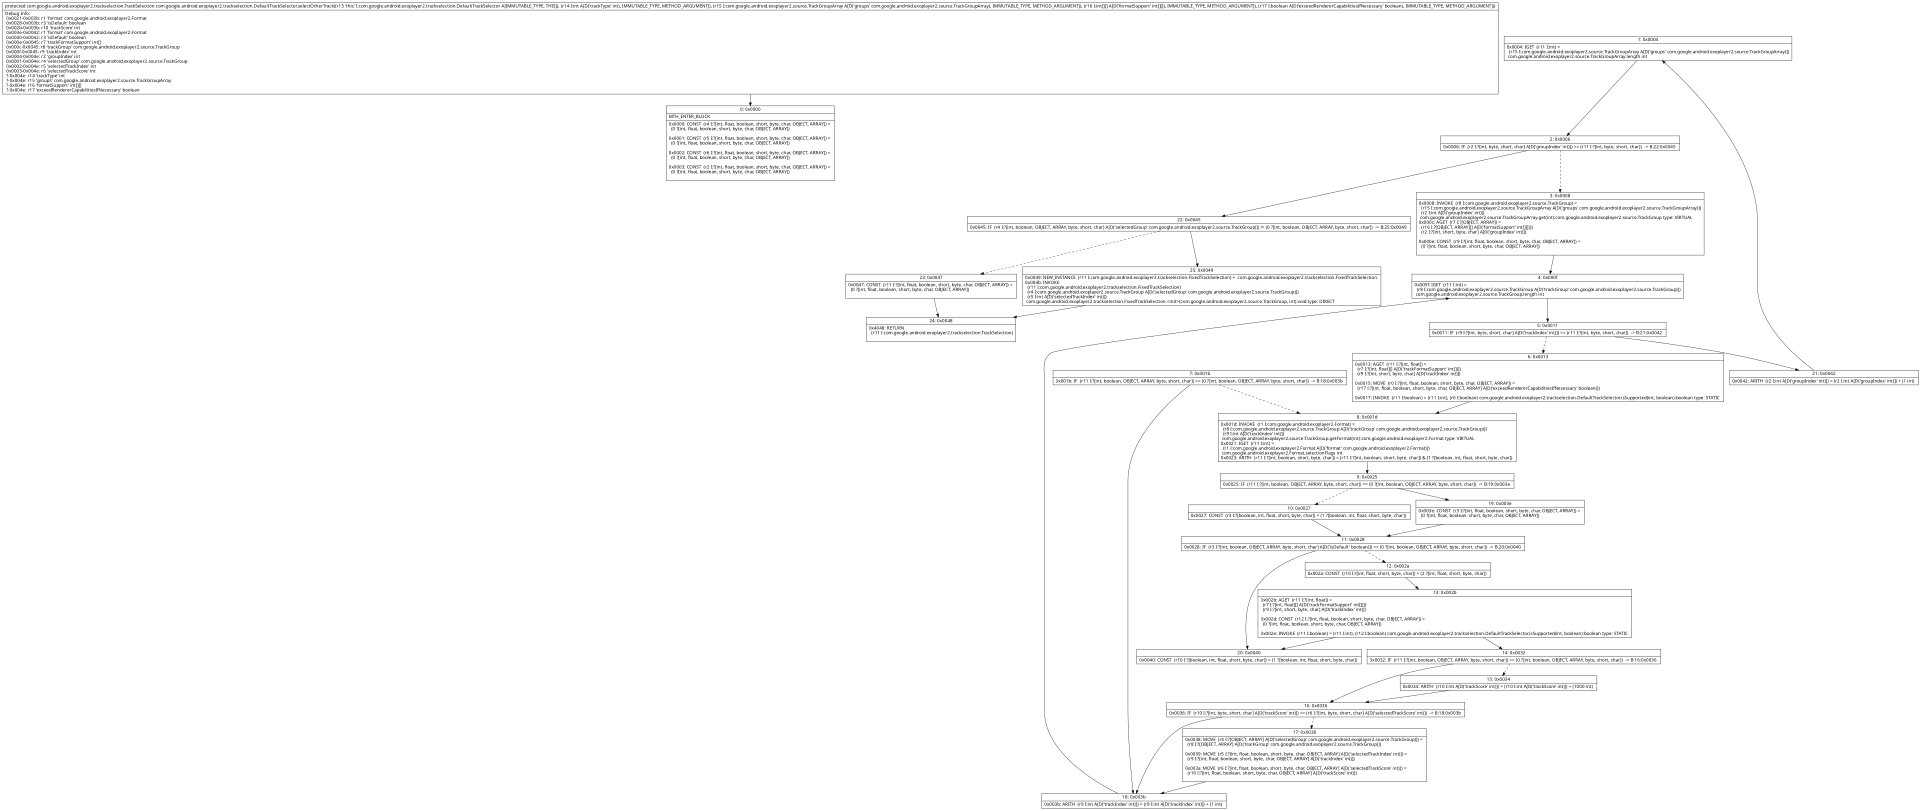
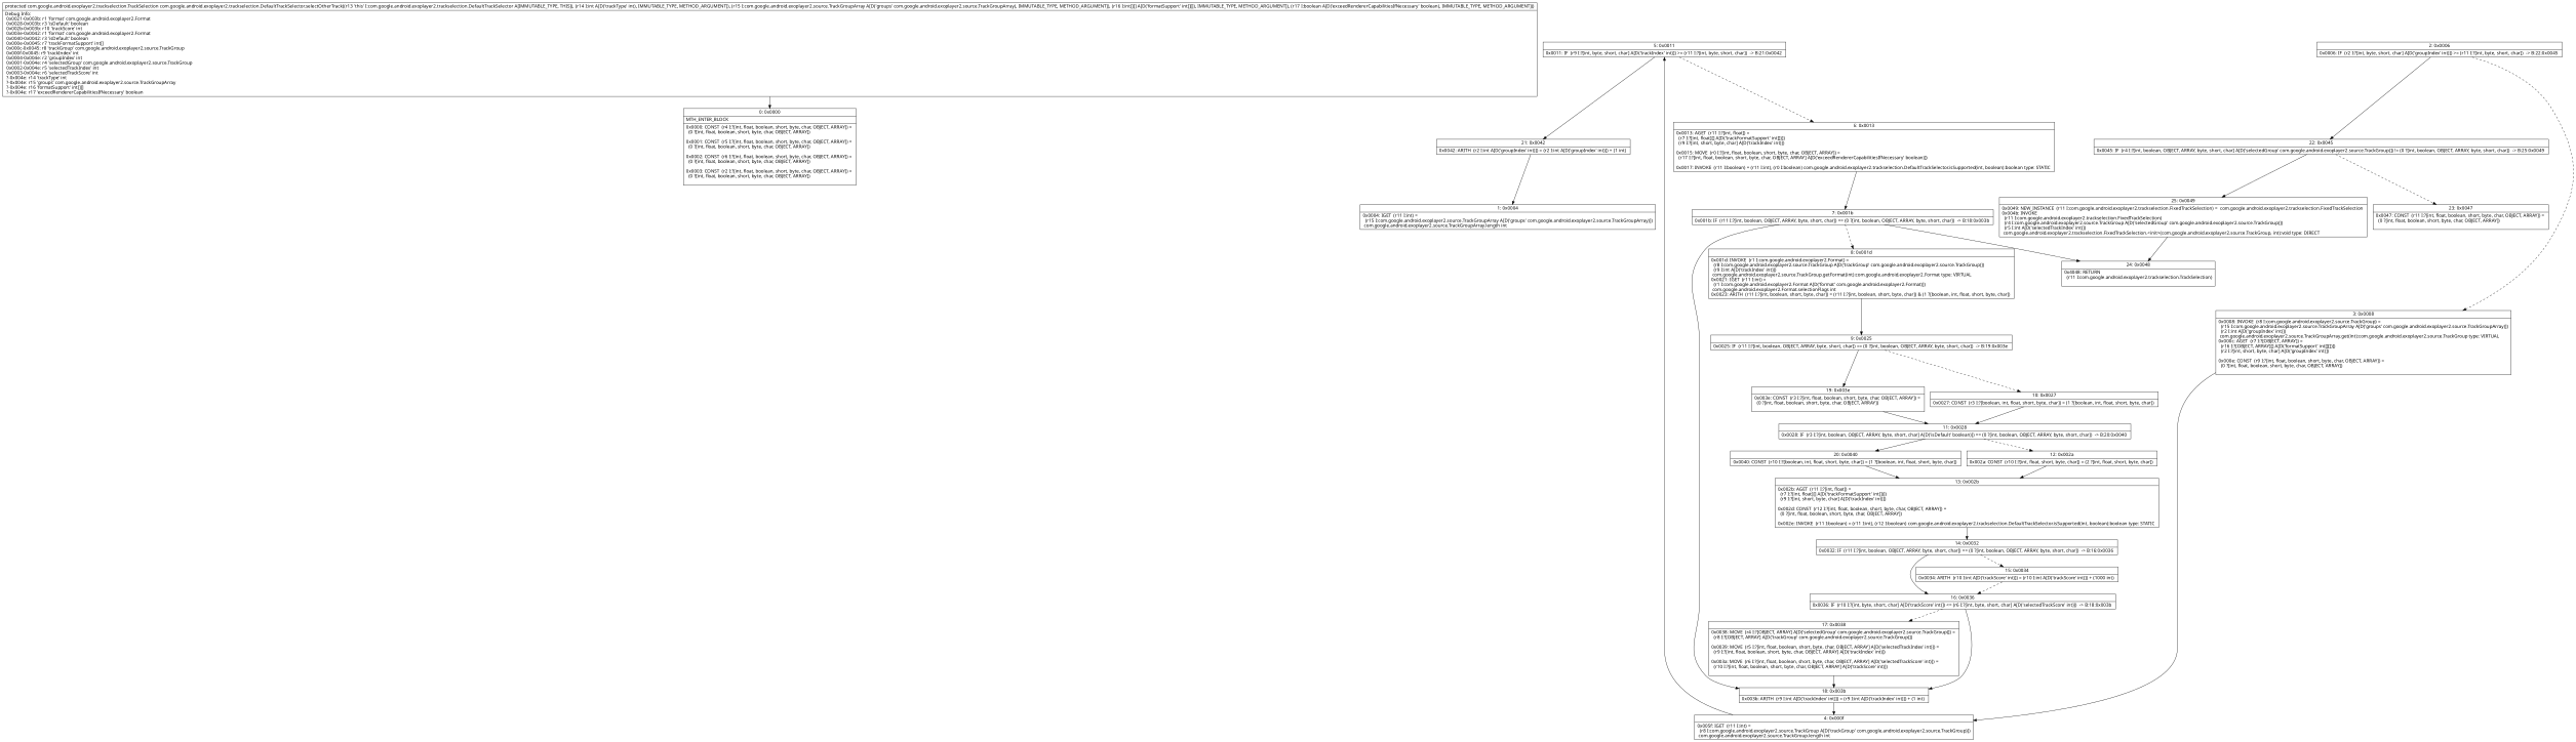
  digraph {
    fontname="Noto Sans"
    node [fontname="Noto Sans" shape=record]
    edge [fontname="Noto Sans"]
    n1 [label="{0\:\ 0x0000|MTH_ENTER_BLOCK\l|0x0000: CONST  (r4 I:?[int, float, boolean, short, byte, char, OBJECT, ARRAY]) = \l  (0 ?[int, float, boolean, short, byte, char, OBJECT, ARRAY])\l \l0x0001: CONST  (r5 I:?[int, float, boolean, short, byte, char, OBJECT, ARRAY]) = \l  (0 ?[int, float, boolean, short, byte, char, OBJECT, ARRAY])\l \l0x0002: CONST  (r6 I:?[int, float, boolean, short, byte, char, OBJECT, ARRAY]) = \l  (0 ?[int, float, boolean, short, byte, char, OBJECT, ARRAY])\l \l0x0003: CONST  (r2 I:?[int, float, boolean, short, byte, char, OBJECT, ARRAY]) = \l  (0 ?[int, float, boolean, short, byte, char, OBJECT, ARRAY])\l \l}"]
    n2 [label="{1\:\ 0x0004|0x0004: IGET  (r11 I:int) = \l  (r15 I:com.google.android.exoplayer2.source.TrackGroupArray A[D('groups' com.google.android.exoplayer2.source.TrackGroupArray)])\l com.google.android.exoplayer2.source.TrackGroupArray.length int \l}"]
    n3 [label="{2\:\ 0x0006|0x0006: IF  (r2 I:?[int, byte, short, char] A[D('groupIndex' int)]) \>= (r11 I:?[int, byte, short, char])  \-\> B:22:0x0045 \l}"]
    n4 [label="{3\:\ 0x0008|0x0008: INVOKE  (r8 I:com.google.android.exoplayer2.source.TrackGroup) = \l  (r15 I:com.google.android.exoplayer2.source.TrackGroupArray A[D('groups' com.google.android.exoplayer2.source.TrackGroupArray)])\l  (r2 I:int A[D('groupIndex' int)])\l com.google.android.exoplayer2.source.TrackGroupArray.get(int):com.google.android.exoplayer2.source.TrackGroup type: VIRTUAL \l0x000c: AGET  (r7 I:?[OBJECT, ARRAY]) = \l  (r16 I:?[OBJECT, ARRAY][] A[D('formatSupport' int[][])])\l  (r2 I:?[int, short, byte, char] A[D('groupIndex' int)])\l \l0x000e: CONST  (r9 I:?[int, float, boolean, short, byte, char, OBJECT, ARRAY]) = \l  (0 ?[int, float, boolean, short, byte, char, OBJECT, ARRAY])\l \l}"]
    n5 [label="{22\:\ 0x0045|0x0045: IF  (r4 I:?[int, boolean, OBJECT, ARRAY, byte, short, char] A[D('selectedGroup' com.google.android.exoplayer2.source.TrackGroup)]) != (0 ?[int, boolean, OBJECT, ARRAY, byte, short, char])  \-\> B:25:0x0049 \l}"]
    n6 [label="{4\:\ 0x000f|0x005f: IGET  (r11 I:int) = \l  (r8 I:com.google.android.exoplayer2.source.TrackGroup A[D('trackGroup' com.google.android.exoplayer2.source.TrackGroup)])\l com.google.android.exoplayer2.source.TrackGroup.length int \l}"]
    n7 [label="{23\:\ 0x0047|0x0047: CONST  (r11 I:?[int, float, boolean, short, byte, char, OBJECT, ARRAY]) = \l  (0 ?[int, float, boolean, short, byte, char, OBJECT, ARRAY])\l \l}"]
    n8 [label="{25\:\ 0x0049|0x0049: NEW_INSTANCE  (r11 I:com.google.android.exoplayer2.trackselection.FixedTrackSelection) =  com.google.android.exoplayer2.trackselection.FixedTrackSelection \l0x004b: INVOKE  \l  (r11 I:com.google.android.exoplayer2.trackselection.FixedTrackSelection)\l  (r4 I:com.google.android.exoplayer2.source.TrackGroup A[D('selectedGroup' com.google.android.exoplayer2.source.TrackGroup)])\l  (r5 I:int A[D('selectedTrackIndex' int)])\l com.google.android.exoplayer2.trackselection.FixedTrackSelection.\<init\>(com.google.android.exoplayer2.source.TrackGroup, int):void type: DIRECT \l}"]
    n9 [label="{5\:\ 0x0011|0x0011: IF  (r9 I:?[int, byte, short, char] A[D('trackIndex' int)]) \>= (r11 I:?[int, byte, short, char])  \-\> B:21:0x0042 \l}"]
    n10 [label="{6\:\ 0x0013|0x0013: AGET  (r11 I:?[int, float]) = \l  (r7 I:?[int, float][] A[D('trackFormatSupport' int[])])\l  (r9 I:?[int, short, byte, char] A[D('trackIndex' int)])\l \l0x0015: MOVE  (r0 I:?[int, float, boolean, short, byte, char, OBJECT, ARRAY]) = \l  (r17 I:?[int, float, boolean, short, byte, char, OBJECT, ARRAY] A[D('exceedRendererCapabilitiesIfNecessary' boolean)])\l \l0x0017: INVOKE  (r11 I:boolean) = (r11 I:int), (r0 I:boolean) com.google.android.exoplayer2.trackselection.DefaultTrackSelector.isSupported(int, boolean):boolean type: STATIC \l}"]
    n11 [label="{21\:\ 0x0042|0x0042: ARITH  (r2 I:int A[D('groupIndex' int)]) = (r2 I:int A[D('groupIndex' int)]) + (1 int) \l}"]
    n12 [label="{7\:\ 0x001b|0x001b: IF  (r11 I:?[int, boolean, OBJECT, ARRAY, byte, short, char]) == (0 ?[int, boolean, OBJECT, ARRAY, byte, short, char])  \-\> B:18:0x003b \l}"]
    n13 [label="{8\:\ 0x001d|0x001d: INVOKE  (r1 I:com.google.android.exoplayer2.Format) = \l  (r8 I:com.google.android.exoplayer2.source.TrackGroup A[D('trackGroup' com.google.android.exoplayer2.source.TrackGroup)])\l  (r9 I:int A[D('trackIndex' int)])\l com.google.android.exoplayer2.source.TrackGroup.getFormat(int):com.google.android.exoplayer2.Format type: VIRTUAL \l0x0021: IGET  (r11 I:int) = \l  (r1 I:com.google.android.exoplayer2.Format A[D('format' com.google.android.exoplayer2.Format)])\l com.google.android.exoplayer2.Format.selectionFlags int \l0x0023: ARITH  (r11 I:?[int, boolean, short, byte, char]) = (r11 I:?[int, boolean, short, byte, char]) & (1 ?[boolean, int, float, short, byte, char]) \l}"]
    n14 [label="{18\:\ 0x003b|0x003b: ARITH  (r9 I:int A[D('trackIndex' int)]) = (r9 I:int A[D('trackIndex' int)]) + (1 int) \l}"]
    n15 [label="{9\:\ 0x0025|0x0025: IF  (r11 I:?[int, boolean, OBJECT, ARRAY, byte, short, char]) == (0 ?[int, boolean, OBJECT, ARRAY, byte, short, char])  \-\> B:19:0x003e \l}"]
    n16 [label="{10\:\ 0x0027|0x0027: CONST  (r3 I:?[boolean, int, float, short, byte, char]) = (1 ?[boolean, int, float, short, byte, char]) \l}"]
    n17 [label="{19\:\ 0x003e|0x003e: CONST  (r3 I:?[int, float, boolean, short, byte, char, OBJECT, ARRAY]) = \l  (0 ?[int, float, boolean, short, byte, char, OBJECT, ARRAY])\l \l}"]
    n18 [label="{11\:\ 0x0028|0x0028: IF  (r3 I:?[int, boolean, OBJECT, ARRAY, byte, short, char] A[D('isDefault' boolean)]) == (0 ?[int, boolean, OBJECT, ARRAY, byte, short, char])  \-\> B:20:0x0040 \l}"]
    n19 [label="{12\:\ 0x002a|0x002a: CONST  (r10 I:?[int, float, short, byte, char]) = (2 ?[int, float, short, byte, char]) \l}"]
    n20 [label="{20\:\ 0x0040|0x0040: CONST  (r10 I:?[boolean, int, float, short, byte, char]) = (1 ?[boolean, int, float, short, byte, char]) \l}"]
    n21 [label="{13\:\ 0x002b|0x002b: AGET  (r11 I:?[int, float]) = \l  (r7 I:?[int, float][] A[D('trackFormatSupport' int[])])\l  (r9 I:?[int, short, byte, char] A[D('trackIndex' int)])\l \l0x002d: CONST  (r12 I:?[int, float, boolean, short, byte, char, OBJECT, ARRAY]) = \l  (0 ?[int, float, boolean, short, byte, char, OBJECT, ARRAY])\l \l0x002e: INVOKE  (r11 I:boolean) = (r11 I:int), (r12 I:boolean) com.google.android.exoplayer2.trackselection.DefaultTrackSelector.isSupported(int, boolean):boolean type: STATIC \l}"]
    n22 [label="{14\:\ 0x0032|0x0032: IF  (r11 I:?[int, boolean, OBJECT, ARRAY, byte, short, char]) == (0 ?[int, boolean, OBJECT, ARRAY, byte, short, char])  \-\> B:16:0x0036 \l}"]
    n23 [label="{15\:\ 0x0034|0x0034: ARITH  (r10 I:int A[D('trackScore' int)]) = (r10 I:int A[D('trackScore' int)]) + (1000 int) \l}"]
    n24 [label="{16\:\ 0x0036|0x0036: IF  (r10 I:?[int, byte, short, char] A[D('trackScore' int)]) \<= (r6 I:?[int, byte, short, char] A[D('selectedTrackScore' int)])  \-\> B:18:0x003b \l}"]
    n25 [label="{17\:\ 0x0038|0x0038: MOVE  (r4 I:?[OBJECT, ARRAY] A[D('selectedGroup' com.google.android.exoplayer2.source.TrackGroup)]) = \l  (r8 I:?[OBJECT, ARRAY] A[D('trackGroup' com.google.android.exoplayer2.source.TrackGroup)])\l \l0x0039: MOVE  (r5 I:?[int, float, boolean, short, byte, char, OBJECT, ARRAY] A[D('selectedTrackIndex' int)]) = \l  (r9 I:?[int, float, boolean, short, byte, char, OBJECT, ARRAY] A[D('trackIndex' int)])\l \l0x003a: MOVE  (r6 I:?[int, float, boolean, short, byte, char, OBJECT, ARRAY] A[D('selectedTrackScore' int)]) = \l  (r10 I:?[int, float, boolean, short, byte, char, OBJECT, ARRAY] A[D('trackScore' int)])\l \l}"]
    n26 [label="{24\:\ 0x0048|0x4048: RETURN  \l  (r11 I:com.google.android.exoplayer2.trackselection.TrackSelection)\l \l}"]
    n27 [label="{protected com.google.android.exoplayer2.trackselection.TrackSelection com.google.android.exoplayer2.trackselection.DefaultTrackSelector.selectOtherTrack((r13 'this' I:com.google.android.exoplayer2.trackselection.DefaultTrackSelector A[IMMUTABLE_TYPE, THIS]), (r14 I:int A[D('trackType' int), IMMUTABLE_TYPE, METHOD_ARGUMENT]), (r15 I:com.google.android.exoplayer2.source.TrackGroupArray A[D('groups' com.google.android.exoplayer2.source.TrackGroupArray), IMMUTABLE_TYPE, METHOD_ARGUMENT]), (r16 I:int[][] A[D('formatSupport' int[][]), IMMUTABLE_TYPE, METHOD_ARGUMENT]), (r17 I:boolean A[D('exceedRendererCapabilitiesIfNecessary' boolean), IMMUTABLE_TYPE, METHOD_ARGUMENT]))  | Debug Info:\l  0x0021\-0x003b: r1 'format' com.google.android.exoplayer2.Format\l  0x0028\-0x003b: r3 'isDefault' boolean\l  0x002b\-0x003b: r10 'trackScore' int\l  0x003e\-0x0042: r1 'format' com.google.android.exoplayer2.Format\l  0x0040\-0x0042: r3 'isDefault' boolean\l  0x000e\-0x0045: r7 'trackFormatSupport' int[]\l  0x000c\-0x0045: r8 'trackGroup' com.google.android.exoplayer2.source.TrackGroup\l  0x000f\-0x0045: r9 'trackIndex' int\l  0x0004\-0x004e: r2 'groupIndex' int\l  0x0001\-0x004e: r4 'selectedGroup' com.google.android.exoplayer2.source.TrackGroup\l  0x0002\-0x004e: r5 'selectedTrackIndex' int\l  0x0003\-0x004e: r6 'selectedTrackScore' int\l  ?\-0x004e: r14 'trackType' int\l  ?\-0x004e: r15 'groups' com.google.android.exoplayer2.source.TrackGroupArray\l  ?\-0x004e: r16 'formatSupport' int[][]\l  ?\-0x004e: r17 'exceedRendererCapabilitiesIfNecessary' boolean\l}"]
-   n2 -> n3
    n3 -> n4 [style=dashed]
    n3 -> n5
    n4 -> n6
    n5 -> n7 [style=dashed]
    n5 -> n8
    n6 -> n9
-   n7 -> n26
+   n12 -> n26
    n8 -> n26
    n9 -> n10 [style=dashed]
    n9 -> n11
-   n10 -> n13
+   n10 -> n12
    n11 -> n2
    n12 -> n13 [style=dashed]
    n12 -> n14
    n13 -> n15
    n14 -> n6
    n15 -> n16 [style=dashed]
    n15 -> n17
    n16 -> n18
    n17 -> n18
    n18 -> n19 [style=dashed]
    n18 -> n20
    n19 -> n21
-   n21 -> n20
+   n20 -> n21
    n21 -> n22
    n22 -> n23 [style=dashed]
    n22 -> n24
-   n23 -> n24
+   n23 -> n24 [style=dashed]
    n24 -> n14
    n24 -> n25 [style=dashed]
    n25 -> n14
    n27 -> n1
  }
